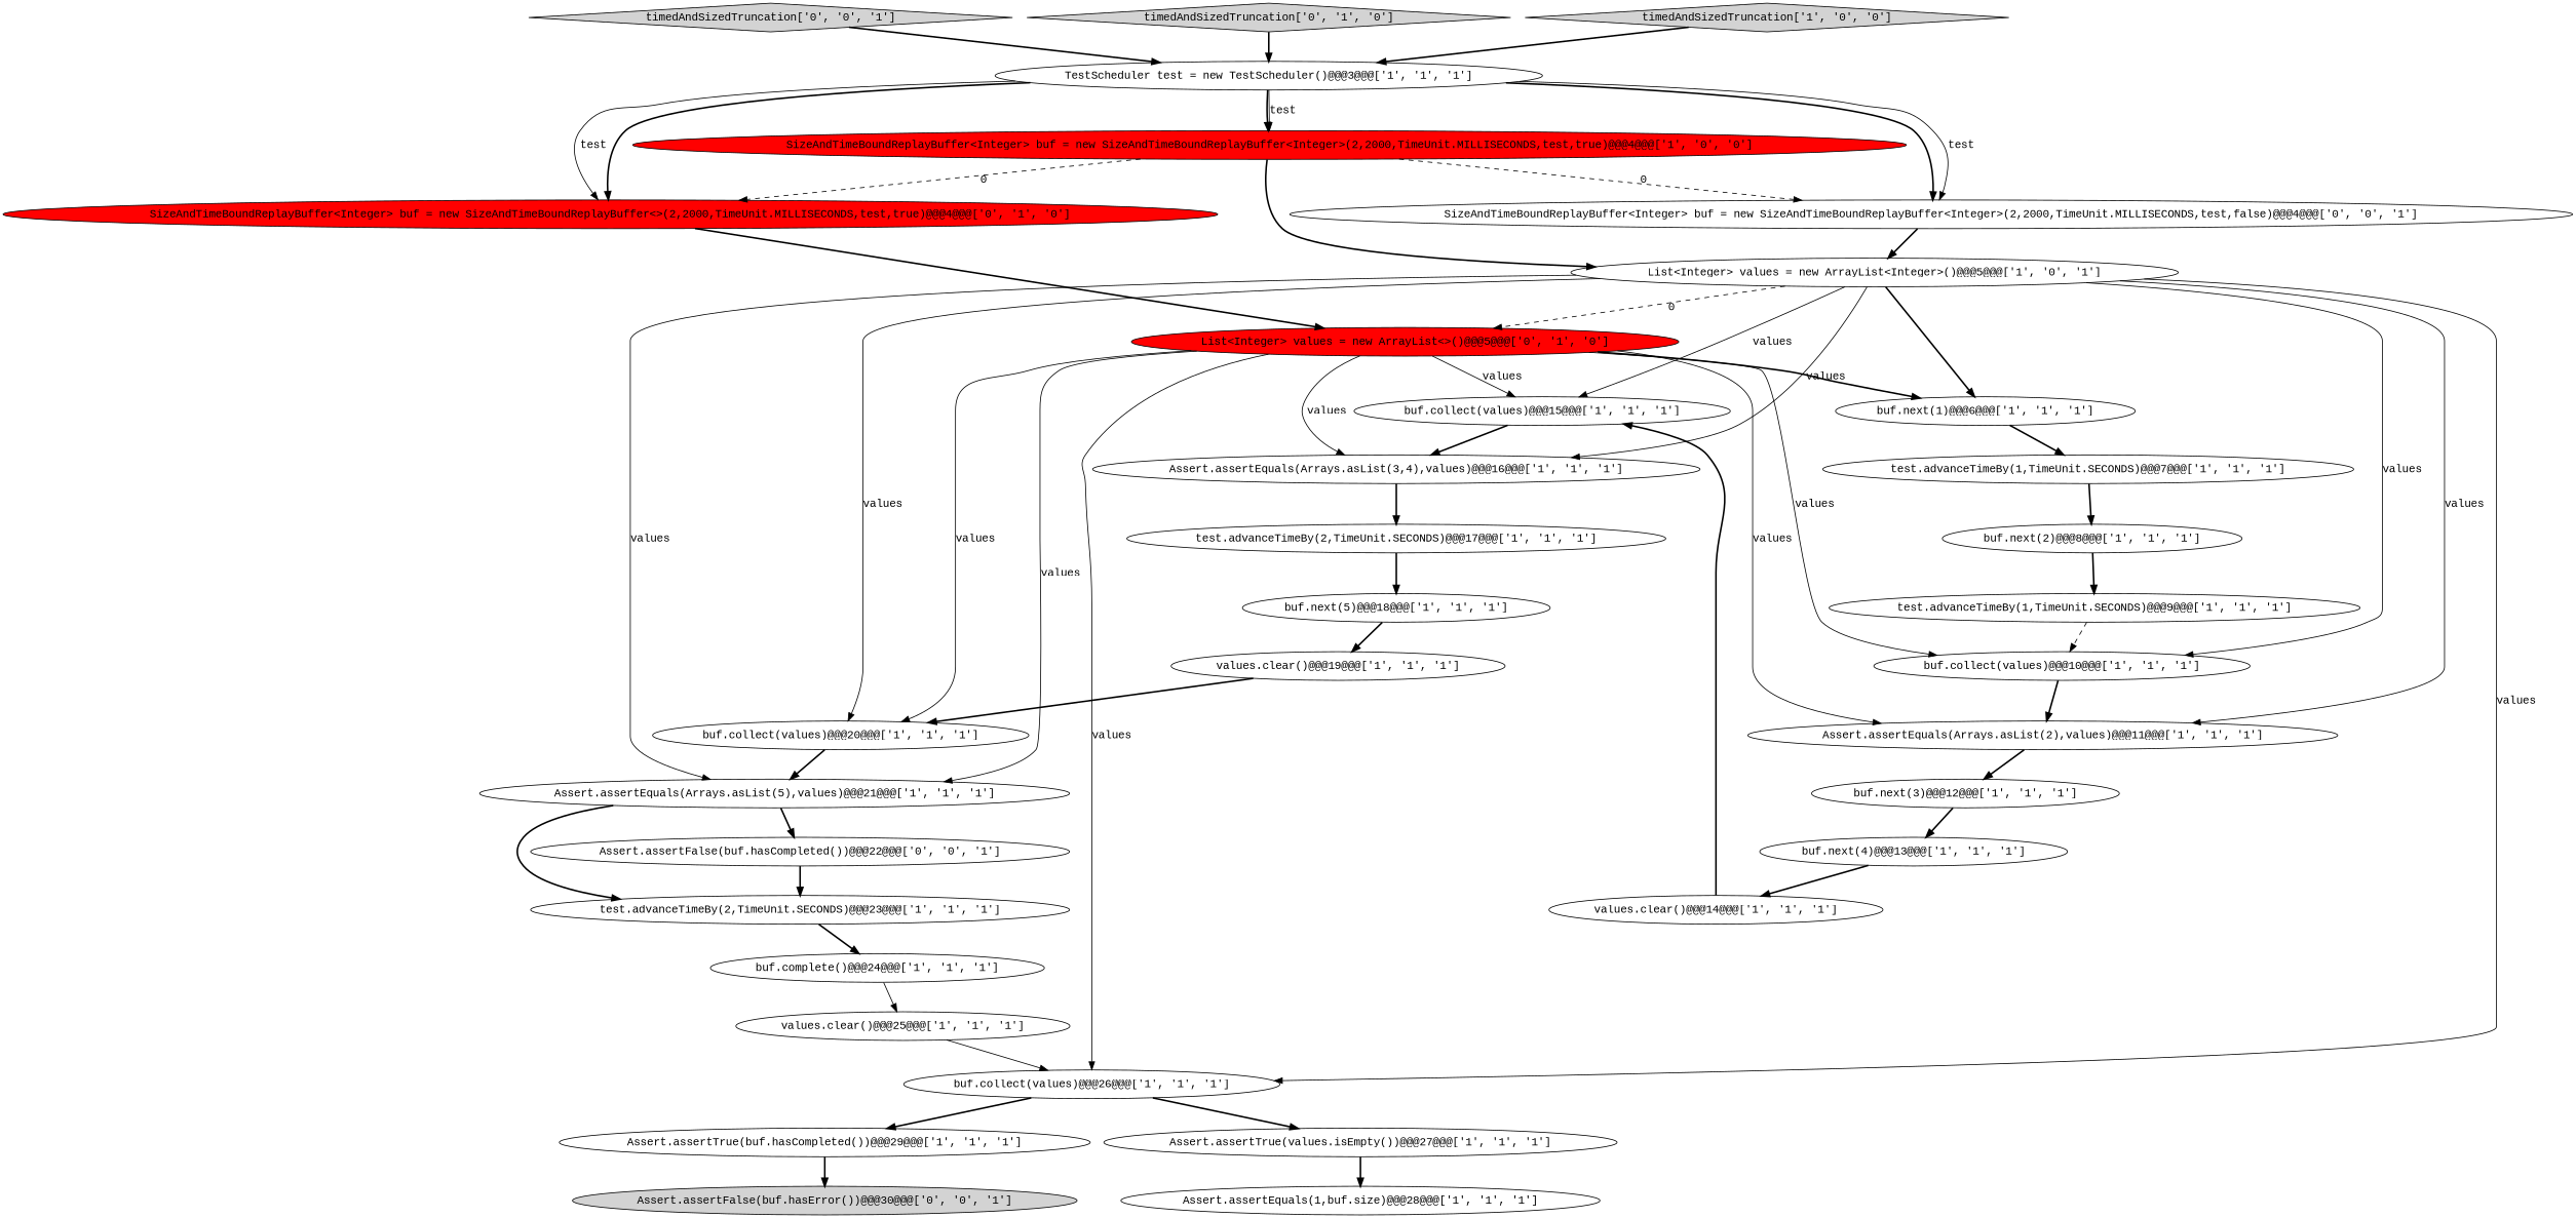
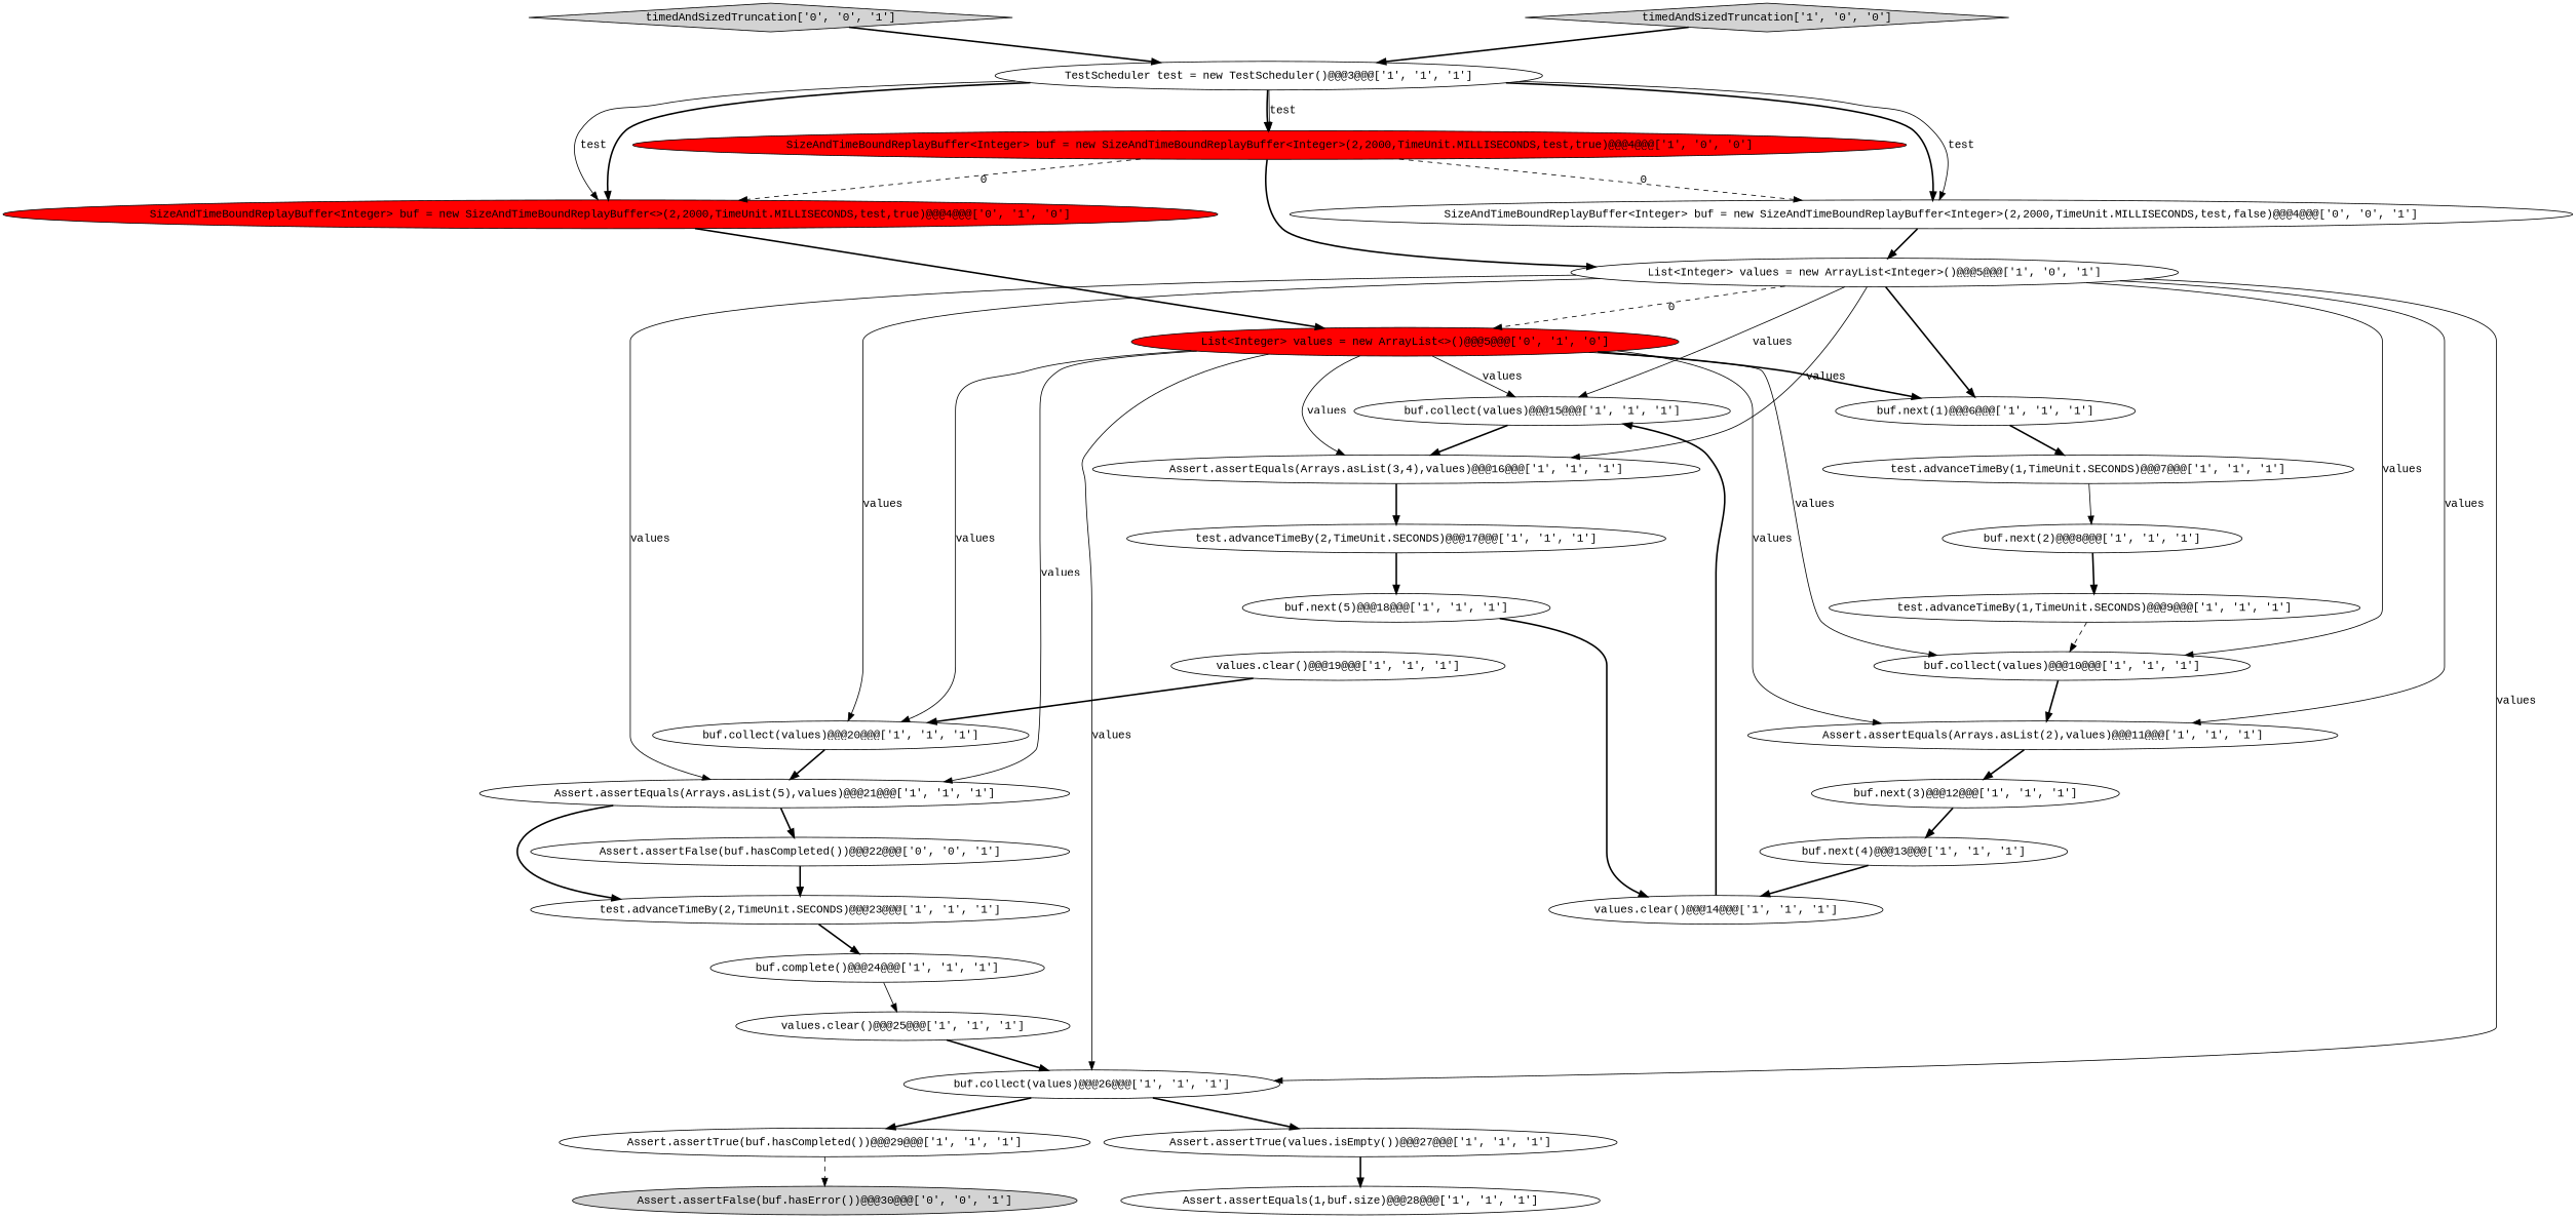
  digraph {
    fontname="Liberation Mono"
    node [fillcolor=white fontname="Liberation Mono" shape=ellipse style=filled]
    edge [fontname="Liberation Mono" style=bold]
    n1 [label="List<Integer> values = new ArrayList<Integer>()@@@5@@@['1', '0', '1']"]
    n2 [label="buf.collect(values)@@@15@@@['1', '1', '1']"]
    n3 [label="buf.collect(values)@@@20@@@['1', '1', '1']"]
    n4 [label="Assert.assertEquals(Arrays.asList(3,4),values)@@@16@@@['1', '1', '1']"]
    n5 [label="Assert.assertEquals(Arrays.asList(2),values)@@@11@@@['1', '1', '1']"]
    n6 [label="buf.collect(values)@@@26@@@['1', '1', '1']"]
    n7 [label="buf.collect(values)@@@10@@@['1', '1', '1']"]
    n8 [label="Assert.assertEquals(Arrays.asList(5),values)@@@21@@@['1', '1', '1']"]
    n9 [fillcolor=red label="List<Integer> values = new ArrayList<>()@@@5@@@['0', '1', '0']"]
    n10 [label="buf.next(1)@@@6@@@['1', '1', '1']"]
    n11 [label="test.advanceTimeBy(2,TimeUnit.SECONDS)@@@17@@@['1', '1', '1']"]
    n12 [label="buf.next(3)@@@12@@@['1', '1', '1']"]
    n13 [label="Assert.assertTrue(buf.hasCompleted())@@@29@@@['1', '1', '1']"]
    n14 [label="Assert.assertTrue(values.isEmpty())@@@27@@@['1', '1', '1']"]
    n15 [label="Assert.assertFalse(buf.hasCompleted())@@@22@@@['0', '0', '1']"]
    n16 [label="test.advanceTimeBy(2,TimeUnit.SECONDS)@@@23@@@['1', '1', '1']"]
    n17 [label="test.advanceTimeBy(1,TimeUnit.SECONDS)@@@7@@@['1', '1', '1']"]
    n18 [label="buf.complete()@@@24@@@['1', '1', '1']"]
    n19 [label="values.clear()@@@25@@@['1', '1', '1']"]
    n20 [label="values.clear()@@@14@@@['1', '1', '1']"]
    n21 [label="buf.next(4)@@@13@@@['1', '1', '1']"]
    n22 [label="SizeAndTimeBoundReplayBuffer<Integer> buf = new SizeAndTimeBoundReplayBuffer<Integer>(2,2000,TimeUnit.MILLISECONDS,test,false)@@@4@@@['0', '0', '1']"]
    n23 [fillcolor=red label="SizeAndTimeBoundReplayBuffer<Integer> buf = new SizeAndTimeBoundReplayBuffer<Integer>(2,2000,TimeUnit.MILLISECONDS,test,true)@@@4@@@['1', '0', '0']"]
    n24 [fillcolor=red label="SizeAndTimeBoundReplayBuffer<Integer> buf = new SizeAndTimeBoundReplayBuffer<>(2,2000,TimeUnit.MILLISECONDS,test,true)@@@4@@@['0', '1', '0']"]
    n25 [label="TestScheduler test = new TestScheduler()@@@3@@@['1', '1', '1']"]
    n26 [label="buf.next(5)@@@18@@@['1', '1', '1']"]
    n27 [label="Assert.assertEquals(1,buf.size)@@@28@@@['1', '1', '1']"]
    n28 [fillcolor=lightgray label="Assert.assertFalse(buf.hasError())@@@30@@@['0', '0', '1']"]
    n29 [fillcolor=lightgray label="timedAndSizedTruncation['0', '0', '1']" shape=diamond]
    n30 [label="test.advanceTimeBy(1,TimeUnit.SECONDS)@@@9@@@['1', '1', '1']"]
    n31 [label="values.clear()@@@19@@@['1', '1', '1']"]
-   n32 [fillcolor=lightgray label="timedAndSizedTruncation['0', '1', '0']" shape=diamond]
    n33 [fillcolor=lightgray label="timedAndSizedTruncation['1', '0', '0']" shape=diamond]
    n34 [label="buf.next(2)@@@8@@@['1', '1', '1']"]
    n1 -> n2 [label=values style=solid]
    n1 -> n3 [label=values style=solid]
    n1 -> n4 [label=values style=solid]
    n1 -> n5 [label=values style=solid]
    n1 -> n6 [label=values style=solid]
    n1 -> n7 [label=values style=solid]
    n1 -> n8 [label=values style=solid]
    n1 -> n9 [label=0 style=dashed]
    n1 -> n10
    n2 -> n4
    n3 -> n8
    n4 -> n11
    n5 -> n12
    n6 -> n13
    n6 -> n14
    n7 -> n5
    n8 -> n15
    n8 -> n16
    n9 -> n2 [label=values style=solid]
    n9 -> n3 [label=values style=solid]
    n9 -> n4 [label=values style=solid]
    n9 -> n5 [label=values style=solid]
    n9 -> n6 [label=values style=solid]
    n9 -> n7 [label=values style=solid]
    n9 -> n8 [label=values style=solid]
    n9 -> n10
    n10 -> n17
    n11 -> n26
    n12 -> n21
-   n13 -> n28
+   n13 -> n28 [style=dashed]
    n14 -> n27
    n15 -> n16
    n16 -> n18
-   n17 -> n34
+   n17 -> n34 [style=solid]
    n18 -> n19 [style=solid]
-   n19 -> n6 [style=solid]
+   n19 -> n6
    n20 -> n2
    n21 -> n20
    n22 -> n1
    n23 -> n1
    n23 -> n22 [label=0 style=dashed]
    n23 -> n24 [label=0 style=dashed]
    n24 -> n9
    n25 -> n22
    n25 -> n22 [label=test style=solid]
    n25 -> n23
    n25 -> n23 [label=test style=solid]
    n25 -> n24
    n25 -> n24 [label=test style=solid]
-   n26 -> n31
+   n26 -> n20
    n29 -> n25
    n30 -> n7 [style=dashed]
    n31 -> n3
-   n32 -> n25
    n33 -> n25
    n34 -> n30
  }
